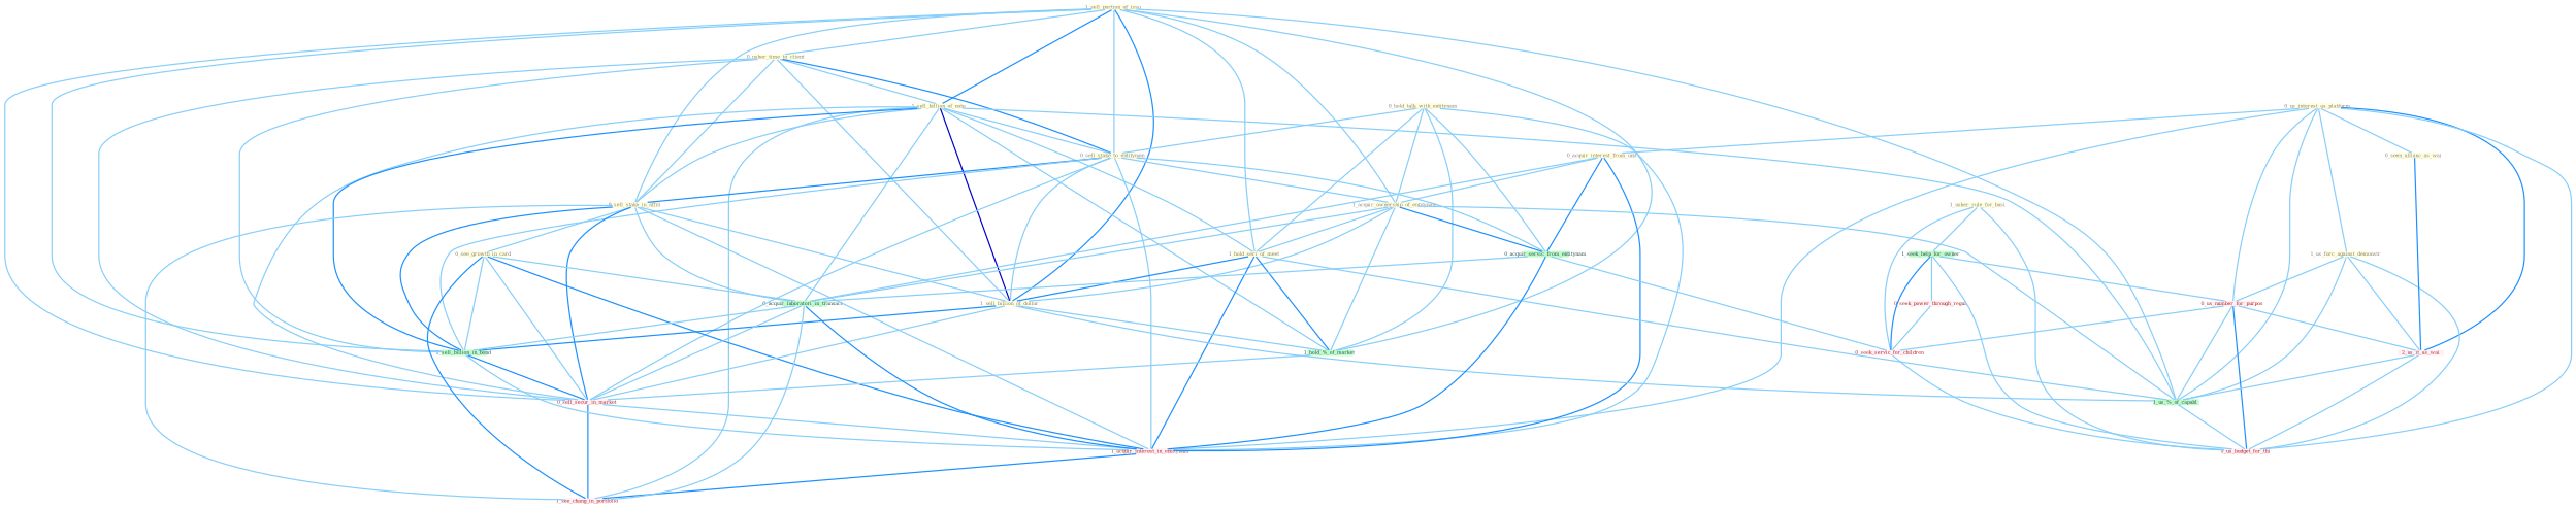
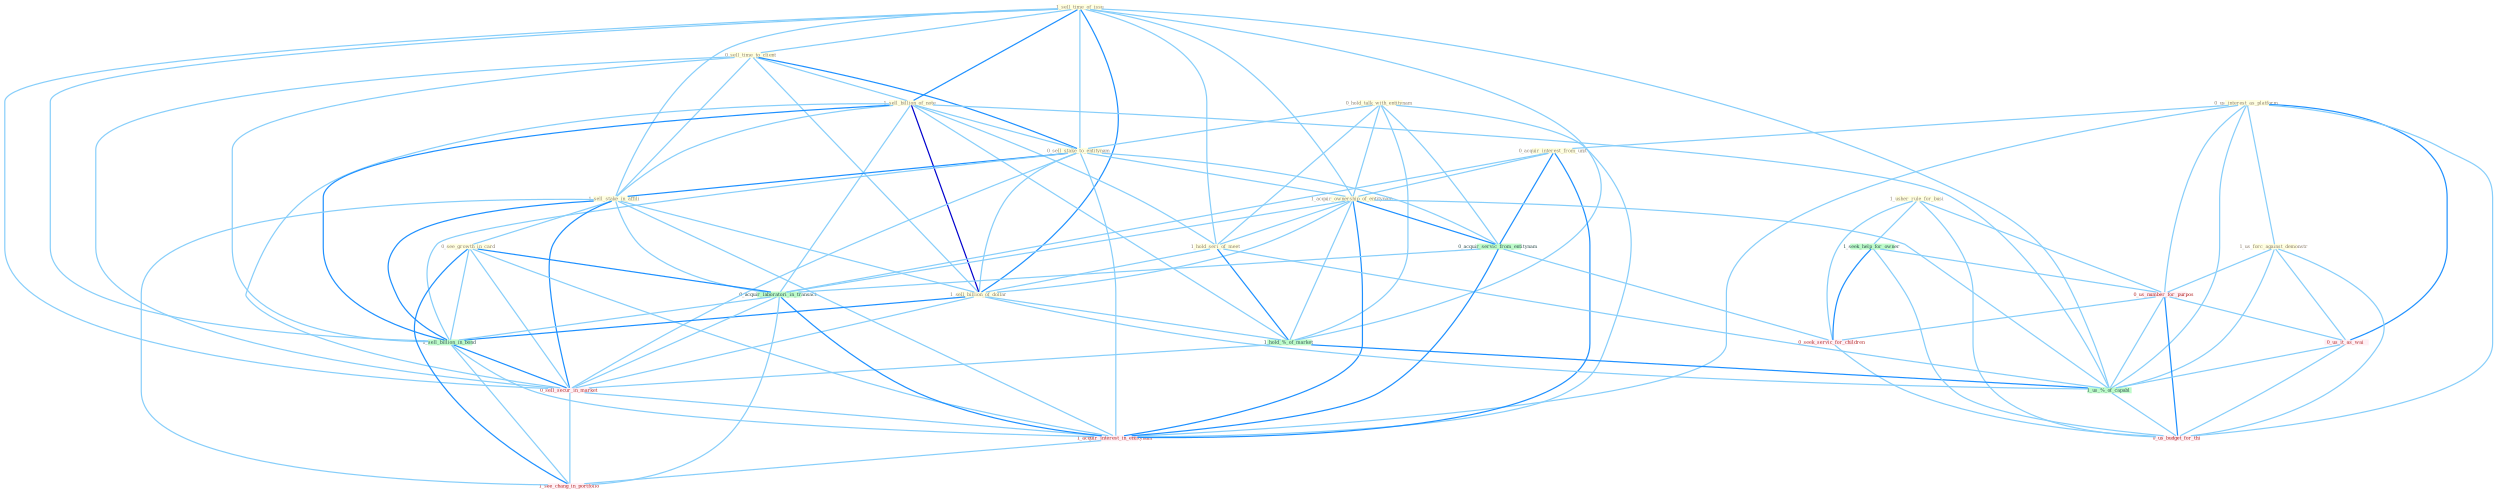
  graph {
    node [color="#ffffe0" fixedsize=true fontcolor="#8b7d6b" fontsize=4 shape=polygon style=filled]
    edge [color="#87cefa" w=1]
-   "1_sell_portion_of_issu " [height=.06 width=.5]
-   "0_sell_time_to_client " [height=.06 width=.5 label="0_usher_time_to_client"]
+   "1_sell_portion_of_issu " [height=.06 width=.5 label="1_sell_time_of_issu"]
+   "0_sell_time_to_client " [height=.06 width=.5]
    "1_sell_billion_of_note " [height=.06 width=.5]
    "0_us_interest_as_platform " [height=.06 width=.5]
    "1_us_forc_against_demonstr " [height=.06 width=.5]
    "0_hold_talk_with_entitynam " [height=.06 width=.5]
    "1_usher_rule_for_busi " [height=.06 width=.5]
    "0_sell_stake_to_entitynam " [height=.06 width=.5]
    "0_acquir_interest_from_unit " [height=.06 width=.5]
-   "0_seen_allianc_as_wai " [height=.06 width=.5]
-   "1_sell_stake_in_affili " [height=.06 width=.5 label="9_sell_stake_in_affili"]
+   "1_sell_stake_in_affili " [height=.06 width=.5]
    "0_see_growth_in_card " [height=.06 width=.5]
    "1_acquir_ownership_of_entitynam " [height=.06 width=.5]
    "1_hold_seri_of_meet " [height=.06 width=.5]
    "1_sell_billion_of_dollar " [height=.06 width=.5]
-   "0_seek_power_through_regul " [color="#fff0f5" fontcolor="#b22222" height=.06 width=.5]
    "0_us_number_for_purpos " [color="#fff0f5" fontcolor="#b22222" height=.06 width=.5]
-   "0_us_it_as_wai " [color="#fff0f5" fontcolor="#b22222" height=.06 width=.5 label="2_us_it_as_wai"]
+   "0_us_it_as_wai " [color="#fff0f5" fontcolor="#b22222" height=.06 width=.5]
    "0_sell_secur_in_market " [color="#fff0f5" fontcolor="#b22222" height=.06 width=.5]
    "1_acquir_interest_in_entitynam " [color="#fff0f5" fontcolor="#b22222" height=.06 width=.5]
    "0_seek_servic_for_children " [color="#fff0f5" fontcolor="#b22222" height=.06 width=.5]
    "1_see_chang_in_portfolio " [color="#fff0f5" fontcolor="#b22222" height=.06 width=.5]
    "0_us_budget_for_thi " [color="#fff0f5" fontcolor="#b22222" height=.06 width=.5]
    "1_hold_%_of_market " [color="#BDFCC9" fontcolor="#2f4f4f" height=.06 width=.5]
    "1_sell_billion_in_bond " [color="#BDFCC9" fontcolor="#2f4f4f" height=.06 width=.5]
    "1_us_%_of_capabl " [color="#BDFCC9" fontcolor="#2f4f4f" height=.06 width=.5]
    "0_acquir_laboratori_in_transact " [color="#BDFCC9" fontcolor="#2f4f4f" height=.06 width=.5]
    "0_acquir_servic_from_entitynam " [color="#BDFCC9" fontcolor="#2f4f4f" height=.06 width=.5]
    "1_seek_help_for_owner " [color="#BDFCC9" fontcolor="#2f4f4f" height=.06 width=.5]
    subgraph sub_1 {
      "1_sell_portion_of_issu "
      "0_sell_time_to_client "
      "1_sell_billion_of_note "
      "0_us_interest_as_platform "
      "1_us_forc_against_demonstr "
      "0_hold_talk_with_entitynam "
      "1_usher_rule_for_busi "
      "0_sell_stake_to_entitynam "
      "0_acquir_interest_from_unit "
-     "0_seen_allianc_as_wai "
      "1_sell_stake_in_affili "
      "0_see_growth_in_card "
      "1_acquir_ownership_of_entitynam "
      "1_hold_seri_of_meet "
      "1_sell_billion_of_dollar "
    }
    subgraph sub_2 {
-     "0_seek_power_through_regul "
      "0_us_number_for_purpos "
      "0_us_it_as_wai "
      "0_sell_secur_in_market "
      "1_acquir_interest_in_entitynam "
      "0_seek_servic_for_children "
      "1_see_chang_in_portfolio "
      "0_us_budget_for_thi "
    }
    "1_sell_portion_of_issu " -- "0_sell_time_to_client "
    "1_sell_portion_of_issu " -- "1_sell_billion_of_note " [color="#1e90ff" w=2]
    "1_sell_portion_of_issu " -- "0_sell_stake_to_entitynam "
    "1_sell_portion_of_issu " -- "1_sell_stake_in_affili "
    "1_sell_portion_of_issu " -- "1_acquir_ownership_of_entitynam "
    "1_sell_portion_of_issu " -- "1_hold_seri_of_meet "
    "1_sell_portion_of_issu " -- "1_sell_billion_of_dollar " [color="#1e90ff" w=2]
    "1_sell_portion_of_issu " -- "0_sell_secur_in_market "
    "1_sell_portion_of_issu " -- "1_hold_%_of_market "
    "1_sell_portion_of_issu " -- "1_sell_billion_in_bond "
    "1_sell_portion_of_issu " -- "1_us_%_of_capabl "
    "0_sell_time_to_client " -- "1_sell_billion_of_note "
    "0_sell_time_to_client " -- "0_sell_stake_to_entitynam " [color="#1e90ff" w=2]
    "0_sell_time_to_client " -- "1_sell_stake_in_affili "
    "0_sell_time_to_client " -- "1_sell_billion_of_dollar "
    "0_sell_time_to_client " -- "0_sell_secur_in_market "
    "0_sell_time_to_client " -- "1_sell_billion_in_bond "
    "1_sell_billion_of_note " -- "0_sell_stake_to_entitynam "
    "1_sell_billion_of_note " -- "1_sell_stake_in_affili "
    "1_sell_billion_of_note " -- "1_hold_seri_of_meet "
    "1_sell_billion_of_note " -- "1_sell_billion_of_dollar " [color="#0000cd" w=3]
    "1_sell_billion_of_note " -- "0_sell_secur_in_market "
    "1_sell_billion_of_note " -- "1_hold_%_of_market "
    "1_sell_billion_of_note " -- "1_sell_billion_in_bond " [color="#1e90ff" w=2]
    "1_sell_billion_of_note " -- "1_us_%_of_capabl "
    "1_sell_billion_of_note " -- "0_acquir_laboratori_in_transact "
    "0_us_interest_as_platform " -- "1_us_forc_against_demonstr "
    "0_us_interest_as_platform " -- "0_acquir_interest_from_unit "
-   "0_us_interest_as_platform " -- "0_seen_allianc_as_wai "
    "0_us_interest_as_platform " -- "0_us_number_for_purpos "
    "0_us_interest_as_platform " -- "0_us_it_as_wai " [color="#1e90ff" w=2]
    "0_us_interest_as_platform " -- "1_acquir_interest_in_entitynam "
    "0_us_interest_as_platform " -- "0_us_budget_for_thi "
    "0_us_interest_as_platform " -- "1_us_%_of_capabl "
    "1_us_forc_against_demonstr " -- "0_us_number_for_purpos "
    "1_us_forc_against_demonstr " -- "0_us_it_as_wai "
    "1_us_forc_against_demonstr " -- "0_us_budget_for_thi "
    "1_us_forc_against_demonstr " -- "1_us_%_of_capabl "
    "0_hold_talk_with_entitynam " -- "0_sell_stake_to_entitynam "
    "0_hold_talk_with_entitynam " -- "1_acquir_ownership_of_entitynam "
    "0_hold_talk_with_entitynam " -- "1_hold_seri_of_meet "
    "0_hold_talk_with_entitynam " -- "1_acquir_interest_in_entitynam "
    "0_hold_talk_with_entitynam " -- "1_hold_%_of_market "
    "0_hold_talk_with_entitynam " -- "0_acquir_servic_from_entitynam "
+   "1_usher_rule_for_busi " -- "0_us_number_for_purpos "
    "1_usher_rule_for_busi " -- "0_seek_servic_for_children "
    "1_usher_rule_for_busi " -- "0_us_budget_for_thi "
    "1_usher_rule_for_busi " -- "1_seek_help_for_owner "
    "0_sell_stake_to_entitynam " -- "1_sell_stake_in_affili " [color="#1e90ff" w=2]
    "0_sell_stake_to_entitynam " -- "1_acquir_ownership_of_entitynam "
    "0_sell_stake_to_entitynam " -- "1_sell_billion_of_dollar "
    "0_sell_stake_to_entitynam " -- "0_sell_secur_in_market "
    "0_sell_stake_to_entitynam " -- "1_acquir_interest_in_entitynam "
    "0_sell_stake_to_entitynam " -- "1_sell_billion_in_bond "
    "0_sell_stake_to_entitynam " -- "0_acquir_servic_from_entitynam "
    "0_acquir_interest_from_unit " -- "1_acquir_ownership_of_entitynam "
    "0_acquir_interest_from_unit " -- "1_acquir_interest_in_entitynam " [color="#1e90ff" w=2]
    "0_acquir_interest_from_unit " -- "0_acquir_laboratori_in_transact "
    "0_acquir_interest_from_unit " -- "0_acquir_servic_from_entitynam " [color="#1e90ff" w=2]
-   "0_seen_allianc_as_wai " -- "0_us_it_as_wai " [color="#1e90ff" w=2]
    "1_sell_stake_in_affili " -- "0_see_growth_in_card "
    "1_sell_stake_in_affili " -- "1_sell_billion_of_dollar "
    "1_sell_stake_in_affili " -- "0_sell_secur_in_market " [color="#1e90ff" w=2]
    "1_sell_stake_in_affili " -- "1_acquir_interest_in_entitynam "
    "1_sell_stake_in_affili " -- "1_see_chang_in_portfolio "
    "1_sell_stake_in_affili " -- "1_sell_billion_in_bond " [color="#1e90ff" w=2]
    "1_sell_stake_in_affili " -- "0_acquir_laboratori_in_transact "
    "0_see_growth_in_card " -- "0_sell_secur_in_market "
-   "0_see_growth_in_card " -- "1_acquir_interest_in_entitynam " [color="#1e90ff"]
+   "0_see_growth_in_card " -- "1_acquir_interest_in_entitynam "
    "0_see_growth_in_card " -- "1_see_chang_in_portfolio " [color="#1e90ff" w=2]
    "0_see_growth_in_card " -- "1_sell_billion_in_bond "
-   "0_see_growth_in_card " -- "0_acquir_laboratori_in_transact "
+   "0_see_growth_in_card " -- "0_acquir_laboratori_in_transact " [color="#1e90ff"]
    "1_acquir_ownership_of_entitynam " -- "1_hold_seri_of_meet "
    "1_acquir_ownership_of_entitynam " -- "1_sell_billion_of_dollar "
-   "1_hold_seri_of_meet " -- "1_acquir_interest_in_entitynam " [color="#1e90ff" w=2]
+   "1_acquir_ownership_of_entitynam " -- "1_acquir_interest_in_entitynam " [color="#1e90ff" w=2]
    "1_acquir_ownership_of_entitynam " -- "1_hold_%_of_market "
    "1_acquir_ownership_of_entitynam " -- "1_us_%_of_capabl "
    "1_acquir_ownership_of_entitynam " -- "0_acquir_laboratori_in_transact "
    "1_acquir_ownership_of_entitynam " -- "0_acquir_servic_from_entitynam " [color="#1e90ff" w=2]
-   "1_hold_seri_of_meet " -- "1_sell_billion_of_dollar " [color="#1e90ff"]
+   "1_hold_seri_of_meet " -- "1_sell_billion_of_dollar "
    "1_hold_seri_of_meet " -- "1_hold_%_of_market " [color="#1e90ff" w=2]
    "1_hold_seri_of_meet " -- "1_us_%_of_capabl "
    "1_sell_billion_of_dollar " -- "0_sell_secur_in_market "
    "1_sell_billion_of_dollar " -- "1_hold_%_of_market "
    "1_sell_billion_of_dollar " -- "1_sell_billion_in_bond " [color="#1e90ff" w=2]
    "1_sell_billion_of_dollar " -- "1_us_%_of_capabl "
-   "0_seek_power_through_regul " -- "0_seek_servic_for_children "
    "0_us_number_for_purpos " -- "0_us_it_as_wai "
    "0_us_number_for_purpos " -- "0_seek_servic_for_children "
    "0_us_number_for_purpos " -- "0_us_budget_for_thi " [color="#1e90ff" w=2]
    "0_us_number_for_purpos " -- "1_us_%_of_capabl "
    "0_us_it_as_wai " -- "0_us_budget_for_thi "
    "0_us_it_as_wai " -- "1_us_%_of_capabl "
    "0_sell_secur_in_market " -- "1_acquir_interest_in_entitynam "
-   "0_sell_secur_in_market " -- "1_see_chang_in_portfolio " [color="#1e90ff"]
-   "1_acquir_interest_in_entitynam " -- "1_see_chang_in_portfolio " [color="#1e90ff"]
+   "0_sell_secur_in_market " -- "1_see_chang_in_portfolio "
+   "1_acquir_interest_in_entitynam " -- "1_see_chang_in_portfolio "
    "0_seek_servic_for_children " -- "0_us_budget_for_thi "
    "1_hold_%_of_market " -- "0_sell_secur_in_market "
+   "1_hold_%_of_market " -- "1_us_%_of_capabl " [color="#1e90ff" w=2]
    "1_sell_billion_in_bond " -- "0_sell_secur_in_market " [color="#1e90ff" w=2]
    "1_sell_billion_in_bond " -- "1_acquir_interest_in_entitynam "
-   "1_sell_billion_of_note " -- "1_see_chang_in_portfolio "
+   "1_sell_billion_in_bond " -- "1_see_chang_in_portfolio "
    "1_us_%_of_capabl " -- "0_us_budget_for_thi "
    "0_acquir_laboratori_in_transact " -- "0_sell_secur_in_market "
    "0_acquir_laboratori_in_transact " -- "1_acquir_interest_in_entitynam " [color="#1e90ff" w=2]
    "0_acquir_laboratori_in_transact " -- "1_see_chang_in_portfolio "
    "0_acquir_laboratori_in_transact " -- "1_sell_billion_in_bond "
    "0_acquir_servic_from_entitynam " -- "1_acquir_interest_in_entitynam " [color="#1e90ff" w=2]
    "0_acquir_servic_from_entitynam " -- "0_seek_servic_for_children "
    "0_acquir_servic_from_entitynam " -- "0_acquir_laboratori_in_transact "
-   "1_seek_help_for_owner " -- "0_seek_power_through_regul "
    "1_seek_help_for_owner " -- "0_us_number_for_purpos "
    "1_seek_help_for_owner " -- "0_seek_servic_for_children " [color="#1e90ff" w=2]
    "1_seek_help_for_owner " -- "0_us_budget_for_thi "
  }
